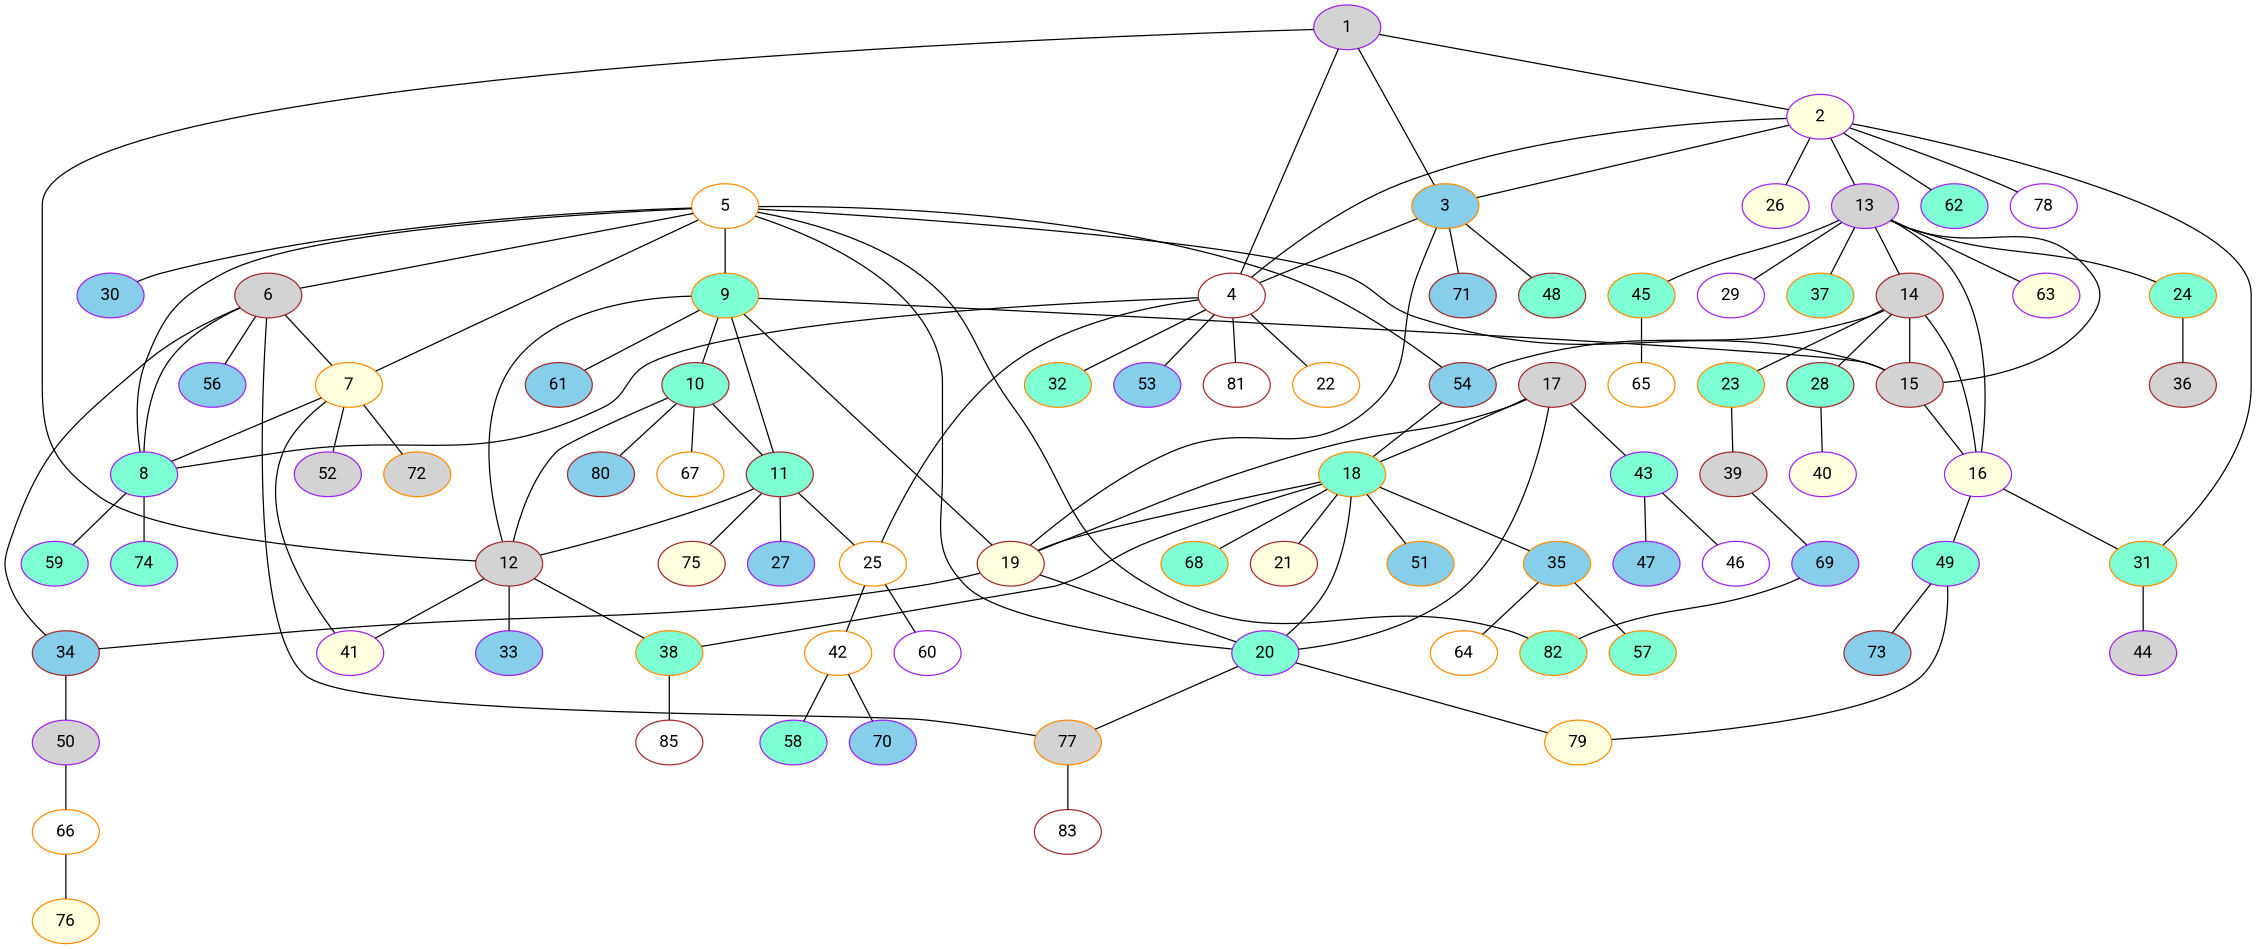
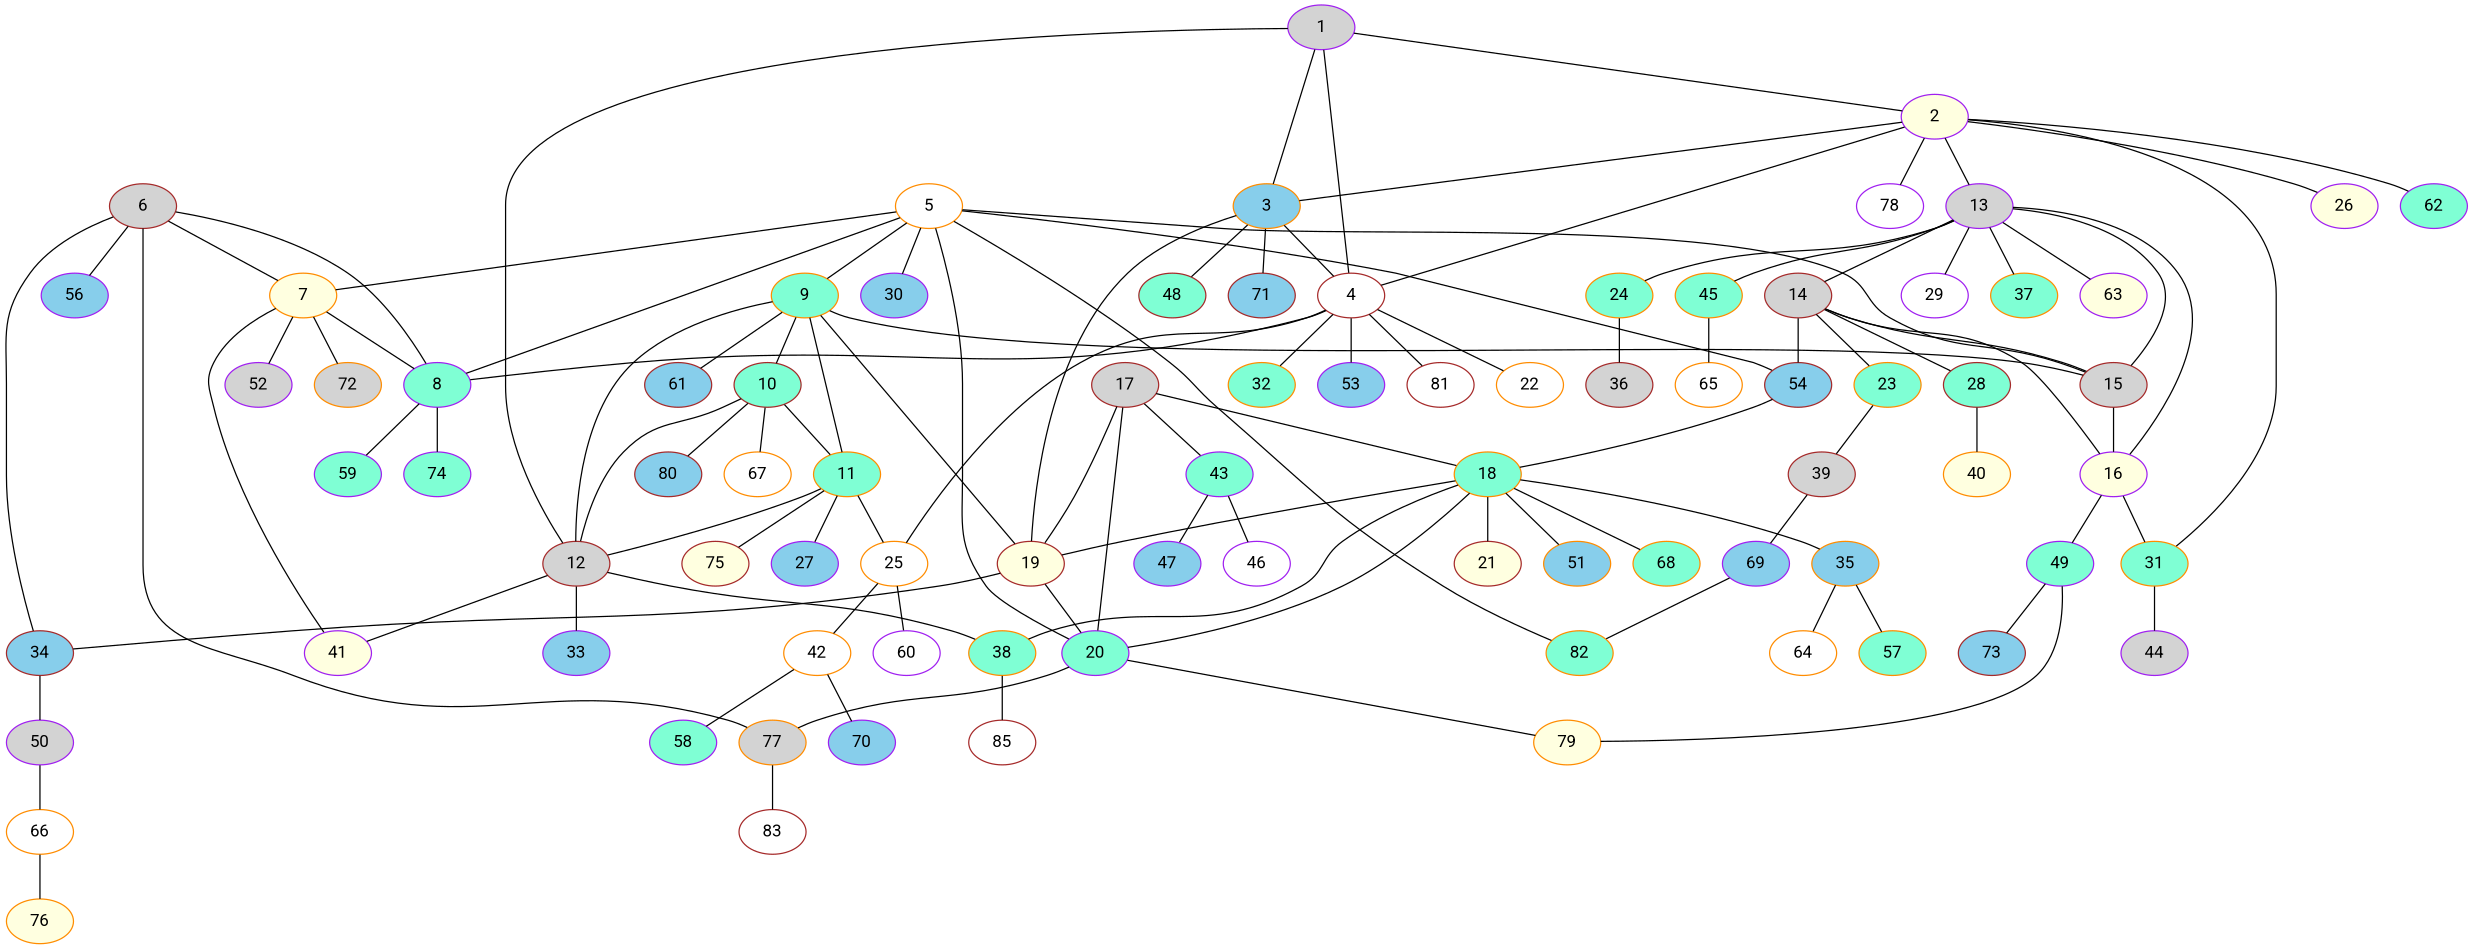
  graph {
    fontname=Roboto
    node [color=purple fillcolor=aquamarine fontname=Roboto style=filled]
    edge [fontname=Roboto]
    1 [fillcolor=lightgrey]
    2 [fillcolor=lightyellow]
    3 [color=darkorange fillcolor=skyblue]
    4 [color=brown fillcolor=white]
    12 [color=brown fillcolor=lightgrey]
    13 [fillcolor=lightgrey]
    26 [fillcolor=lightyellow]
    31 [color=darkorange]
    62
    78 [fillcolor=white]
    19 [color=brown fillcolor=lightyellow]
    48 [color=brown]
    71 [color=brown fillcolor=skyblue]
    8
    22 [color=darkorange fillcolor=white]
    25 [color=darkorange fillcolor=white]
    32 [color=darkorange]
    53 [fillcolor=skyblue]
    81 [color=brown fillcolor=white]
    41 [fillcolor=lightyellow]
    33 [fillcolor=skyblue]
    38 [color=darkorange]
    15 [color=brown fillcolor=lightgrey]
    14 [color=brown fillcolor=lightgrey]
    16 [fillcolor=lightyellow]
    24 [color=darkorange]
    29 [fillcolor=white]
    37 [color=darkorange]
    45 [color=darkorange]
    63 [fillcolor=lightyellow]
    44 [fillcolor=lightgrey]
    20
    34 [color=brown fillcolor=skyblue]
    59
    74
    42 [color=darkorange fillcolor=white]
    60 [fillcolor=white]
    5 [color=darkorange fillcolor=white]
    6 [color=brown fillcolor=lightgrey]
    7 [color=darkorange fillcolor=lightyellow]
    9 [color=darkorange]
    30 [fillcolor=skyblue]
    54 [color=brown fillcolor=skyblue]
    82 [color=darkorange]
    56 [fillcolor=skyblue]
    77 [color=darkorange fillcolor=lightgrey]
    52 [fillcolor=lightgrey]
    72 [color=darkorange fillcolor=lightgrey]
    10 [color=brown]
-   11 [color=brown]
+   11 [color=darkorange]
    61 [color=brown fillcolor=skyblue]
    79 [color=darkorange fillcolor=lightyellow]
    18 [color=darkorange]
    50 [fillcolor=lightgrey]
    83 [color=brown fillcolor=white]
    67 [color=darkorange fillcolor=white]
    80 [color=brown fillcolor=skyblue]
    27 [fillcolor=skyblue]
    75 [color=brown fillcolor=lightyellow]
    n60 [color=brown fillcolor=white label=85]
    23 [color=darkorange]
    28 [color=brown]
    49
    36 [color=brown fillcolor=lightgrey]
    65 [color=darkorange fillcolor=white]
    39 [color=brown fillcolor=lightgrey]
-   40 [fillcolor=lightyellow]
+   40 [color=darkorange fillcolor=lightyellow]
    21 [color=brown fillcolor=lightyellow]
    35 [color=darkorange fillcolor=skyblue]
    51 [color=darkorange fillcolor=skyblue]
    68 [color=darkorange]
    73 [color=brown fillcolor=skyblue]
    17 [color=brown fillcolor=lightgrey]
    43
    46 [fillcolor=white]
    47 [fillcolor=skyblue]
    57 [color=darkorange]
    64 [color=darkorange fillcolor=white]
    69 [fillcolor=skyblue]
    58
    70 [fillcolor=skyblue]
    66 [color=darkorange fillcolor=white]
    76 [color=darkorange fillcolor=lightyellow]
    1 -- 2
    1 -- 3
    1 -- 4
    1 -- 12
    2 -- 3
    2 -- 4
    2 -- 13
    2 -- 26
    2 -- 31
    2 -- 62
    2 -- 78
    3 -- 4
    3 -- 19
    3 -- 48
    3 -- 71
    4 -- 8
    4 -- 22
    4 -- 25
    4 -- 32
    4 -- 53
    4 -- 81
    12 -- 41
    12 -- 33
    12 -- 38
    13 -- 15
    13 -- 14
    13 -- 16
    13 -- 24
    13 -- 29
    13 -- 37
    13 -- 45
    13 -- 63
    31 -- 44
    19 -- 20
    19 -- 34
    8 -- 59
    8 -- 74
    25 -- 42
    25 -- 60
    38 -- n60
    15 -- 16
    14 -- 15
    14 -- 16
    14 -- 54
    14 -- 23
    14 -- 28
    16 -- 31
    16 -- 49
    24 -- 36
    45 -- 65
    20 -- 77
    20 -- 79
    34 -- 50
    42 -- 58
    42 -- 70
    5 -- 8
    5 -- 15
    5 -- 20
-   5 -- 6
    5 -- 7
    5 -- 9
    5 -- 30
    5 -- 54
    5 -- 82
    6 -- 8
    6 -- 34
    6 -- 7
    6 -- 56
    6 -- 77
    7 -- 8
    7 -- 41
    7 -- 52
    7 -- 72
    9 -- 12
    9 -- 19
    9 -- 15
    9 -- 10
    9 -- 11
    9 -- 61
    54 -- 18
    77 -- 83
    10 -- 12
    10 -- 11
    10 -- 67
    10 -- 80
    11 -- 12
    11 -- 25
    11 -- 27
    11 -- 75
    18 -- 19
    18 -- 38
    18 -- 20
    18 -- 21
    18 -- 35
    18 -- 51
    18 -- 68
    50 -- 66
    23 -- 39
    28 -- 40
    49 -- 79
    49 -- 73
    39 -- 69
    35 -- 57
    35 -- 64
    17 -- 19
    17 -- 20
    17 -- 18
    17 -- 43
    43 -- 46
    43 -- 47
    69 -- 82
    66 -- 76
  }
